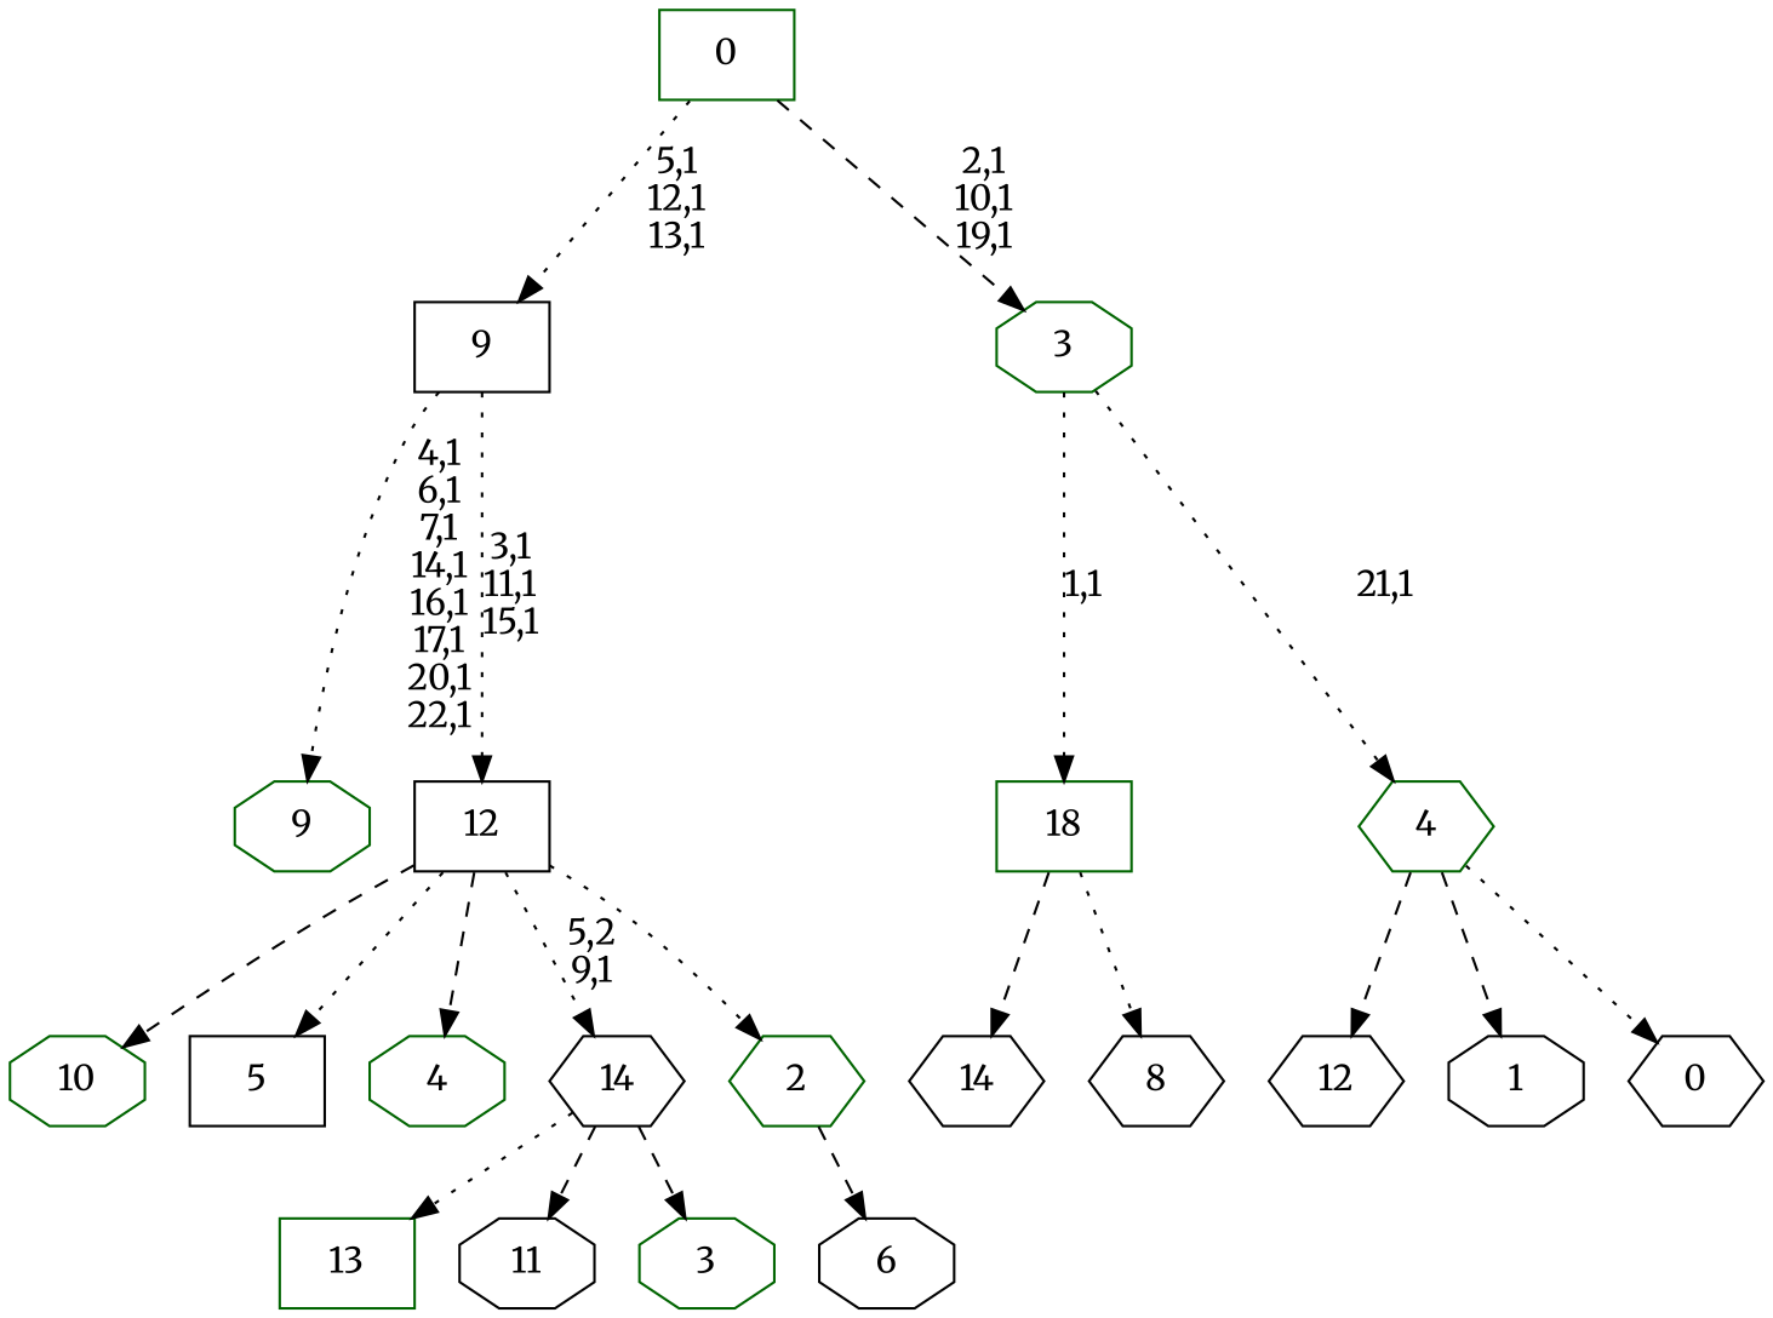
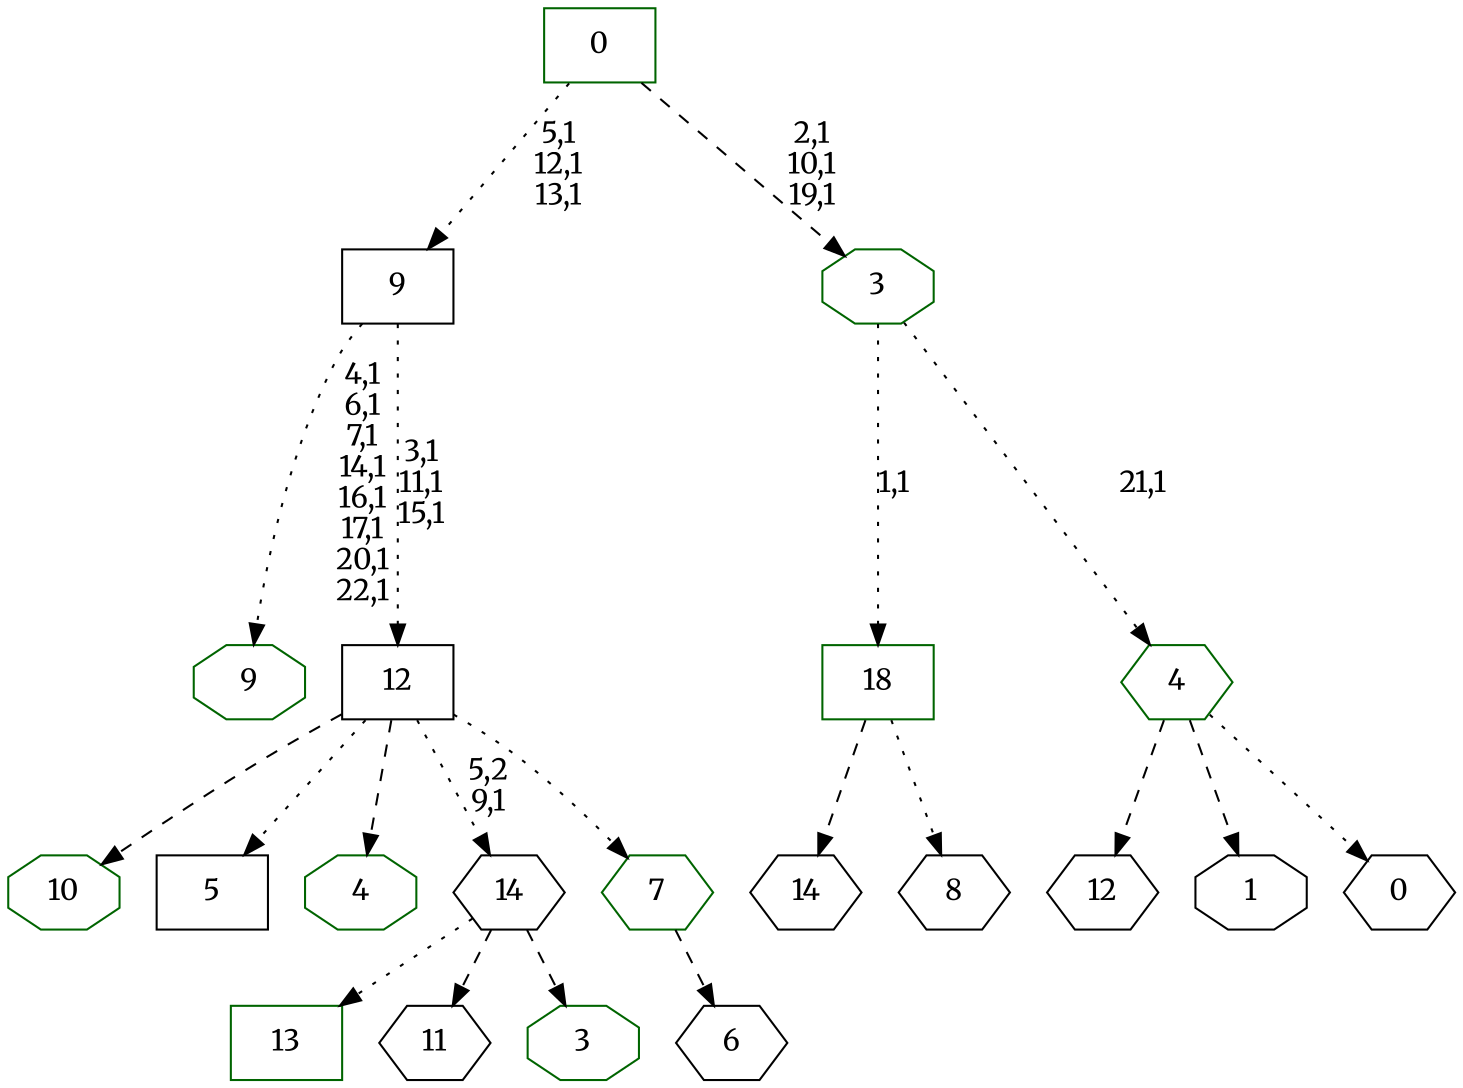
  digraph {
    fontname=Merriweather
    node [color=black fontname=Merriweather shape=hexagon]
    edge [fontname=Merriweather style=dotted]
    n1 [label=14]
    n2 [color=darkgreen label=13 shape=box]
    n3 [label=12]
-   n4 [label=11 shape=octagon]
+   n4 [label=11]
    n5 [color=darkgreen label=10 shape=octagon]
    n6 [color=darkgreen label=9 shape=octagon]
    n7 [label=8]
-   n8 [label=6 shape=octagon]
+   n8 [label=6]
    18 [color=darkgreen shape=box]
    n10 [label=5 shape=box]
    n11 [color=darkgreen label=4 shape=octagon]
    n12 [color=darkgreen label=3 shape=octagon]
    14
-   n14 [color=darkgreen label=2]
+   n14 [color=darkgreen label=7]
    12 [shape=box]
    9 [shape=box]
    n17 [label=1 shape=octagon]
    n18 [label=0]
    4 [color=darkgreen]
    3 [color=darkgreen shape=octagon]
    0 [color=darkgreen shape=box]
    18 -> n1 [style=dashed]
    18 -> n7
    14 -> n2
    14 -> n4 [style=dashed]
    14 -> n12 [style=dashed]
    n14 -> n8 [style=dashed]
    12 -> n5 [style=dashed]
    12 -> n10
    12 -> n11 [style=dashed]
    12 -> 14 [label="5,2\n9,1"]
    12 -> n14
    9 -> n6 [label="4,1\n6,1\n7,1\n14,1\n16,1\n17,1\n20,1\n22,1"]
    9 -> 12 [label="3,1\n11,1\n15,1"]
    4 -> n3 [style=dashed]
    4 -> n17 [style=dashed]
    4 -> n18
    3 -> 18 [label="1,1"]
    3 -> 4 [label="21,1"]
    0 -> 9 [label="5,1\n12,1\n13,1"]
    0 -> 3 [label="2,1\n10,1\n19,1" style=dashed]
  }
